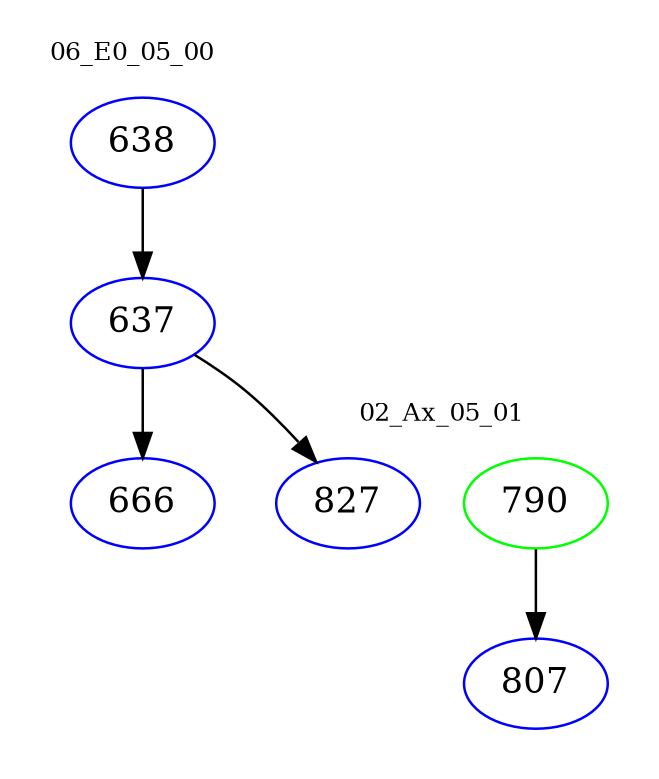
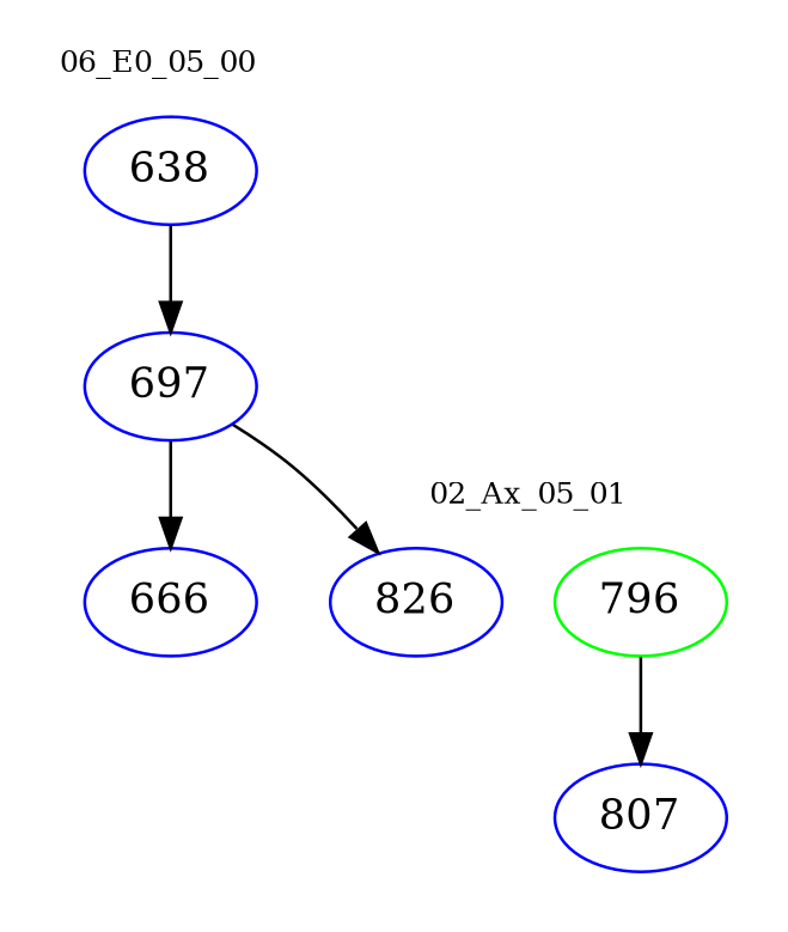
  digraph {
    node [color=blue]
    edge [color=black]
-   n1 [color=green label=790]
+   n1 [color=green label=796]
    n2 [label=807]
-   n3 [label=827]
+   n3 [label=826]
    n4 [label=638]
-   n5 [label=637]
+   n5 [label=697]
    n6 [label=666]
    subgraph cluster_1 {
      color=white
      fontsize=10
      label="02_Ax_05_01"
      n1
      n2
      n3
    }
    subgraph cluster_2 {
      color=white
      fontsize=10
      label="06_E0_05_00"
      n4
      n5
      n6
    }
    n1 -> n2
    n4 -> n5
    n5 -> n3
    n5 -> n6
  }
